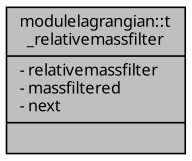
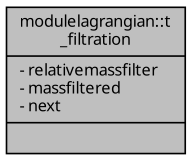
  digraph {
    fontname="Noto Sans"
-   n1 [color=black fillcolor=grey75 fontcolor=black fontname="Noto Sans" fontsize=10 height=0.2 label="{modulelagrangian::t\l_relativemassfilter\n|- relativemassfilter\l- massfiltered\l- next\l|}" shape=record style=filled width=0.4]
+   n1 [color=black fillcolor=grey75 fontcolor=black fontname="Noto Sans" fontsize=10 height=0.2 label="{modulelagrangian::t\l_filtration\n|- relativemassfilter\l- massfiltered\l- next\l|}" shape=record style=filled width=0.4]
  }
